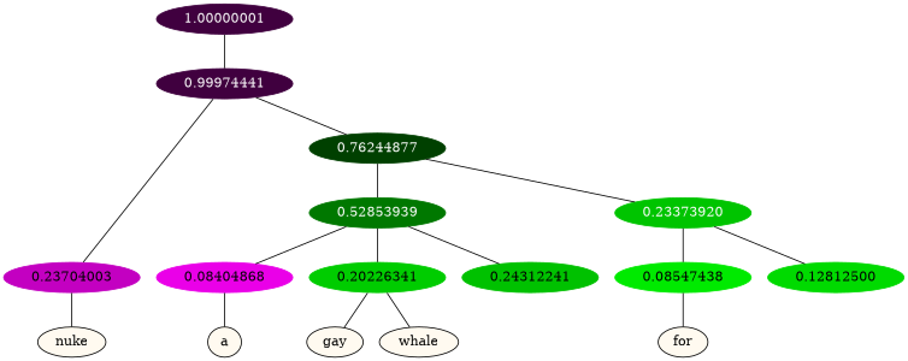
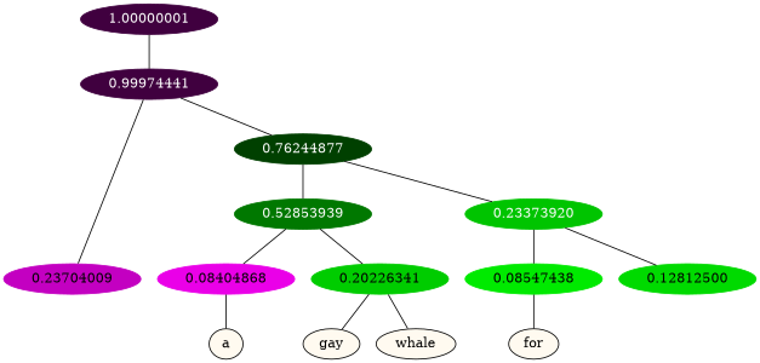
  graph {
    node [color=black format=png nodesep=0.001 ordering=out overlap_scaling=0.01 ranksep=0.001 style=filled fontcolor=black]
-   n1 [fillcolor=floralwhite height=0.15 label=nuke style="filled,solid" width=0.15 fontcolor=""]
    n2 [fillcolor=floralwhite height=0.15 label=a style="filled,solid" width=0.15 fontcolor=""]
    n3 [fillcolor=floralwhite height=0.15 label=gay style="filled,solid" width=0.15 fontcolor=""]
    n4 [fillcolor=floralwhite height=0.15 label=whale style="filled,solid" width=0.15 fontcolor=""]
    n5 [fillcolor=floralwhite height=0.15 label=for style="filled,solid" width=0.15 fontcolor=""]
-   n6 [color="0.835 1.000 0.763" height=0.15 label=0.23704003 width=0.15]
+   n6 [color="0.835 1.000 0.763" height=0.15 label=0.23704009 width=0.15]
    n7 [color="0.835 1.000 0.917" height=0.15 label=0.08404868 width=0.15]
    n8 [color="0.334 1.000 0.798" height=0.15 label=0.20226341 width=0.15]
-   n9 [color="0.334 1.000 0.757" height=0.15 label=0.24312241 width=0.15]
    n10 [color="0.334 1.000 0.915" height=0.15 label=0.08547438 width=0.15]
    n11 [color="0.334 1.000 0.852" height=0.15 label=0.12812500 width=0.15]
    n12 [color="0.835 1.000 0.250" fontcolor=grey99 height=0.15 label=1.00000001 width=0.15]
    n13 [color="0.835 1.000 0.250" fontcolor=grey99 height=0.15 label=0.99974441 width=0.15]
    n14 [color="0.334 1.000 0.250" fontcolor=grey99 height=0.15 label=0.76244877 width=0.15]
    n15 [color="0.334 1.000 0.471" fontcolor=grey99 height=0.15 label=0.52853939 width=0.15]
    n16 [color="0.334 1.000 0.766" fontcolor=grey99 height=0.15 label=0.23373920 width=0.15]
    subgraph sub_1 {
      rank=same
-     n1
      n2
      n3
      n4
      n5
    }
    subgraph sub_2 {
      rank=same
      n6
      n7
      n8
-     n9
      n10
      n11
    }
-   n6 -- n1
    n7 -- n2
    n8 -- n3
    n8 -- n4
    n10 -- n5
    n12 -- n13
    n13 -- n6
    n13 -- n14
    n14 -- n15
    n14 -- n16
    n15 -- n7
    n15 -- n8
-   n15 -- n9
    n16 -- n10
    n16 -- n11
  }
